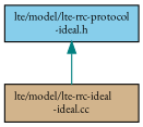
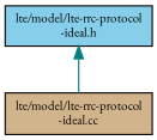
  digraph {
    fontname="EB Garamond"
    node [color=black fontname="EB Garamond" fontsize=10 shape=record style=filled]
    n1 [fillcolor=skyblue fontcolor=black height=0.2 label="lte/model/lte-rrc-protocol\l-ideal.h" width=0.4]
-   n2 [fillcolor=tan height=0.2 label="lte/model/lte-rrc-ideal\l-ideal.cc" width=0.4]
+   n2 [fillcolor=tan height=0.2 label="lte/model/lte-rrc-protocol\l-ideal.cc" width=0.4]
    n1 -> n2 [color=teal dir=back fontname="EB Garamond" fontsize=10 labelfontname=Helvetica labelfontsize=10 style=solid]
  }
